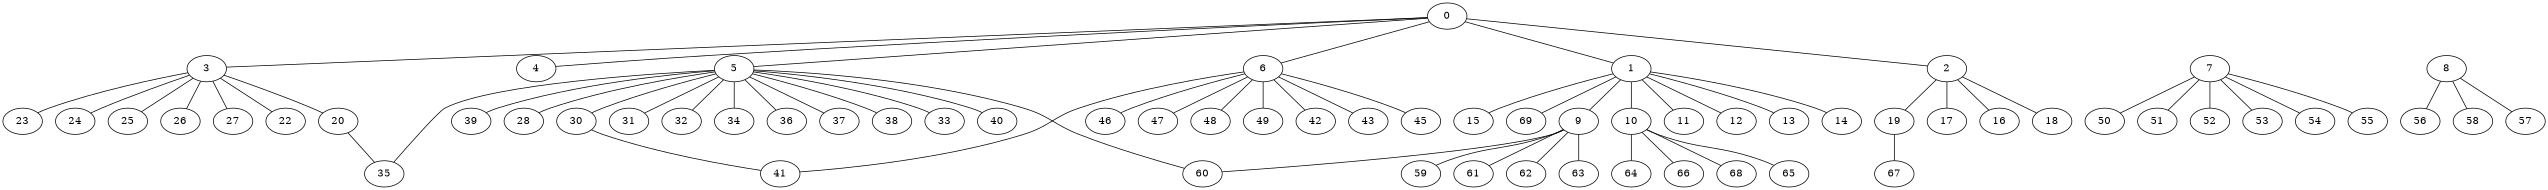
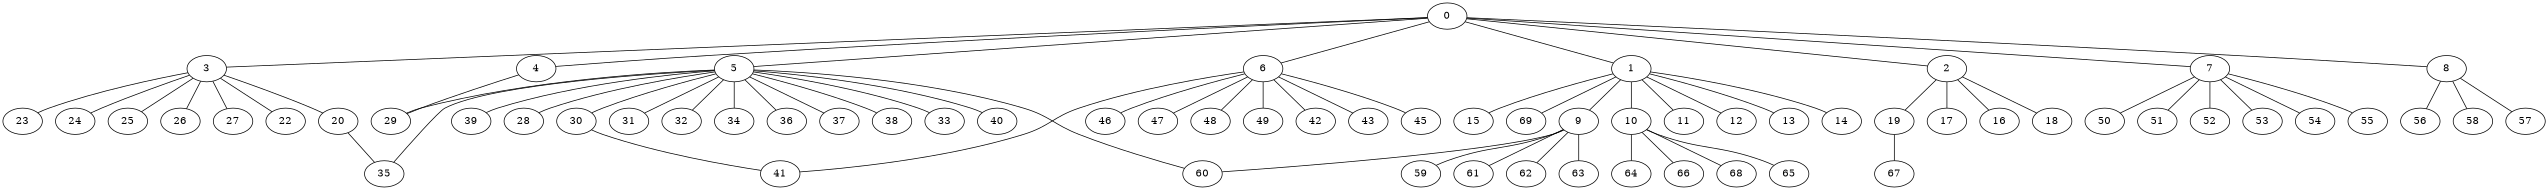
  graph {
    0
    1
    2
    3
    4
    5
    6
    7
    8
    9
    10
    11
    12
    13
    14
    15
    69
    16
    18
    19
    17
    20
    22
    23
    24
    25
    26
    27
+   29
    32
    34
    35
    36
    37
    38
    33
    40
    39
    28
    30
    31
    60
    41
    42
    43
    45
    46
    47
    48
    49
    50
    51
    52
    53
    54
    55
    56
    58
    57
    59
    61
    62
    63
    64
    66
    68
    65
    67
    0 -- 1
    0 -- 2
    0 -- 3
    0 -- 4
    0 -- 5
    0 -- 6
+   0 -- 7
+   0 -- 8
    1 -- 9
    1 -- 10
    1 -- 11
    1 -- 12
    1 -- 13
    1 -- 14
    1 -- 15
    1 -- 69
    2 -- 16
    2 -- 18
    2 -- 19
    2 -- 17
    3 -- 20
    3 -- 22
    3 -- 23
    3 -- 24
    3 -- 25
    3 -- 26
    3 -- 27
+   4 -- 29
+   5 -- 29
    5 -- 32
    5 -- 34
    5 -- 35
    5 -- 36
    5 -- 37
    5 -- 38
    5 -- 33
    5 -- 40
    5 -- 39
    5 -- 28
    5 -- 30
    5 -- 31
    5 -- 60
    6 -- 41
    6 -- 42
    6 -- 43
    6 -- 45
    6 -- 46
    6 -- 47
    6 -- 48
    6 -- 49
    7 -- 50
    7 -- 51
    7 -- 52
    7 -- 53
    7 -- 54
    7 -- 55
    8 -- 56
    8 -- 58
    8 -- 57
    9 -- 60
    9 -- 59
    9 -- 61
    9 -- 62
    9 -- 63
    10 -- 64
    10 -- 66
    10 -- 68
    10 -- 65
    19 -- 67
    20 -- 35
    30 -- 41
  }
